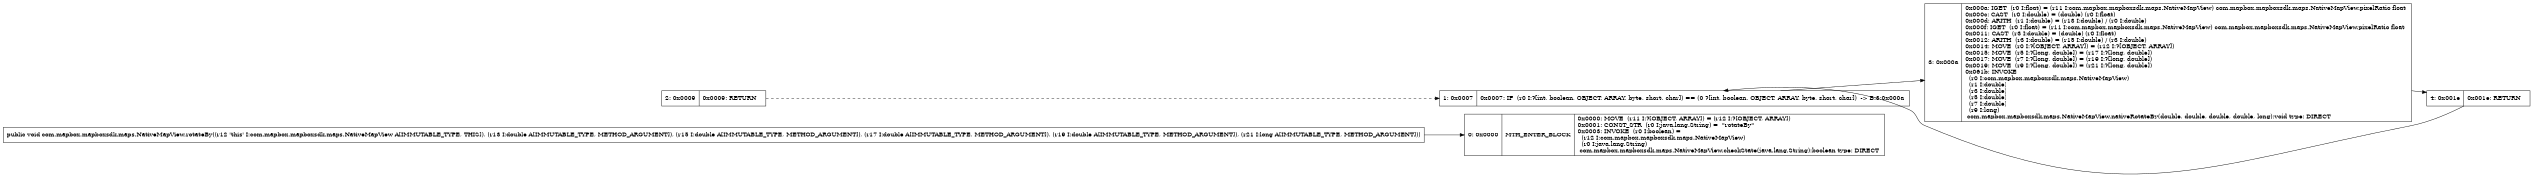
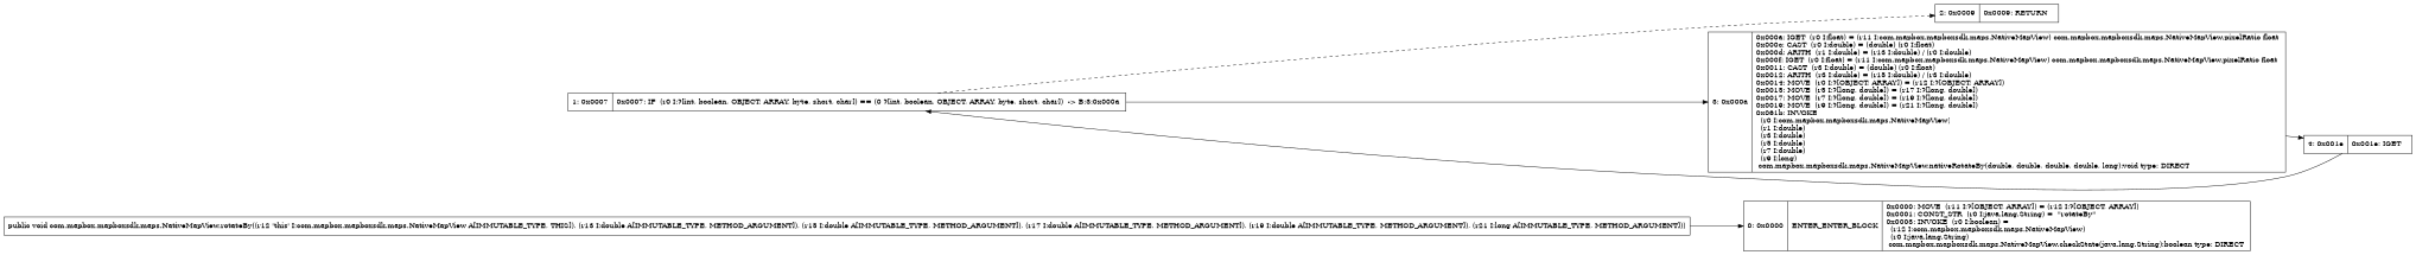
  digraph {
    rankdir=LR
    node [shape=record]
-   n1 [label="{0\:\ 0x0000|MTH_ENTER_BLOCK\l|0x0000: MOVE  (r11 I:?[OBJECT, ARRAY]) = (r12 I:?[OBJECT, ARRAY]) \l0x0001: CONST_STR  (r0 I:java.lang.String) =  \"rotateBy\" \l0x0003: INVOKE  (r0 I:boolean) = \l  (r12 I:com.mapbox.mapboxsdk.maps.NativeMapView)\l  (r0 I:java.lang.String)\l com.mapbox.mapboxsdk.maps.NativeMapView.checkState(java.lang.String):boolean type: DIRECT \l}"]
+   n1 [label="{0\:\ 0x0000|ENTER_ENTER_BLOCK\l|0x0000: MOVE  (r11 I:?[OBJECT, ARRAY]) = (r12 I:?[OBJECT, ARRAY]) \l0x0001: CONST_STR  (r0 I:java.lang.String) =  \"rotateBy\" \l0x0003: INVOKE  (r0 I:boolean) = \l  (r12 I:com.mapbox.mapboxsdk.maps.NativeMapView)\l  (r0 I:java.lang.String)\l com.mapbox.mapboxsdk.maps.NativeMapView.checkState(java.lang.String):boolean type: DIRECT \l}"]
    n2 [label="{1\:\ 0x0007|0x0007: IF  (r0 I:?[int, boolean, OBJECT, ARRAY, byte, short, char]) == (0 ?[int, boolean, OBJECT, ARRAY, byte, short, char])  \-\> B:3:0x000a \l}"]
    n3 [label="{2\:\ 0x0009|0x0009: RETURN   \l}"]
    n4 [label="{3\:\ 0x000a|0x000a: IGET  (r0 I:float) = (r11 I:com.mapbox.mapboxsdk.maps.NativeMapView) com.mapbox.mapboxsdk.maps.NativeMapView.pixelRatio float \l0x000c: CAST  (r0 I:double) = (double) (r0 I:float) \l0x000d: ARITH  (r1 I:double) = (r13 I:double) \/ (r0 I:double) \l0x000f: IGET  (r0 I:float) = (r11 I:com.mapbox.mapboxsdk.maps.NativeMapView) com.mapbox.mapboxsdk.maps.NativeMapView.pixelRatio float \l0x0011: CAST  (r3 I:double) = (double) (r0 I:float) \l0x0012: ARITH  (r3 I:double) = (r15 I:double) \/ (r3 I:double) \l0x0014: MOVE  (r0 I:?[OBJECT, ARRAY]) = (r12 I:?[OBJECT, ARRAY]) \l0x0015: MOVE  (r5 I:?[long, double]) = (r17 I:?[long, double]) \l0x0017: MOVE  (r7 I:?[long, double]) = (r19 I:?[long, double]) \l0x0019: MOVE  (r9 I:?[long, double]) = (r21 I:?[long, double]) \l0x061b: INVOKE  \l  (r0 I:com.mapbox.mapboxsdk.maps.NativeMapView)\l  (r1 I:double)\l  (r3 I:double)\l  (r5 I:double)\l  (r7 I:double)\l  (r9 I:long)\l com.mapbox.mapboxsdk.maps.NativeMapView.nativeRotateBy(double, double, double, double, long):void type: DIRECT \l}"]
-   n5 [label="{4\:\ 0x001e|0x001e: RETURN   \l}"]
+   n5 [label="{4\:\ 0x001e|0x001e: IGET   \l}"]
    n6 [label="{public void com.mapbox.mapboxsdk.maps.NativeMapView.rotateBy((r12 'this' I:com.mapbox.mapboxsdk.maps.NativeMapView A[IMMUTABLE_TYPE, THIS]), (r13 I:double A[IMMUTABLE_TYPE, METHOD_ARGUMENT]), (r15 I:double A[IMMUTABLE_TYPE, METHOD_ARGUMENT]), (r17 I:double A[IMMUTABLE_TYPE, METHOD_ARGUMENT]), (r19 I:double A[IMMUTABLE_TYPE, METHOD_ARGUMENT]), (r21 I:long A[IMMUTABLE_TYPE, METHOD_ARGUMENT])) }"]
-   n3 -> n2 [style=dashed]
+   n2 -> n3 [style=dashed]
    n2 -> n4
    n4 -> n5
    n5 -> n2
    n6 -> n1
  }
